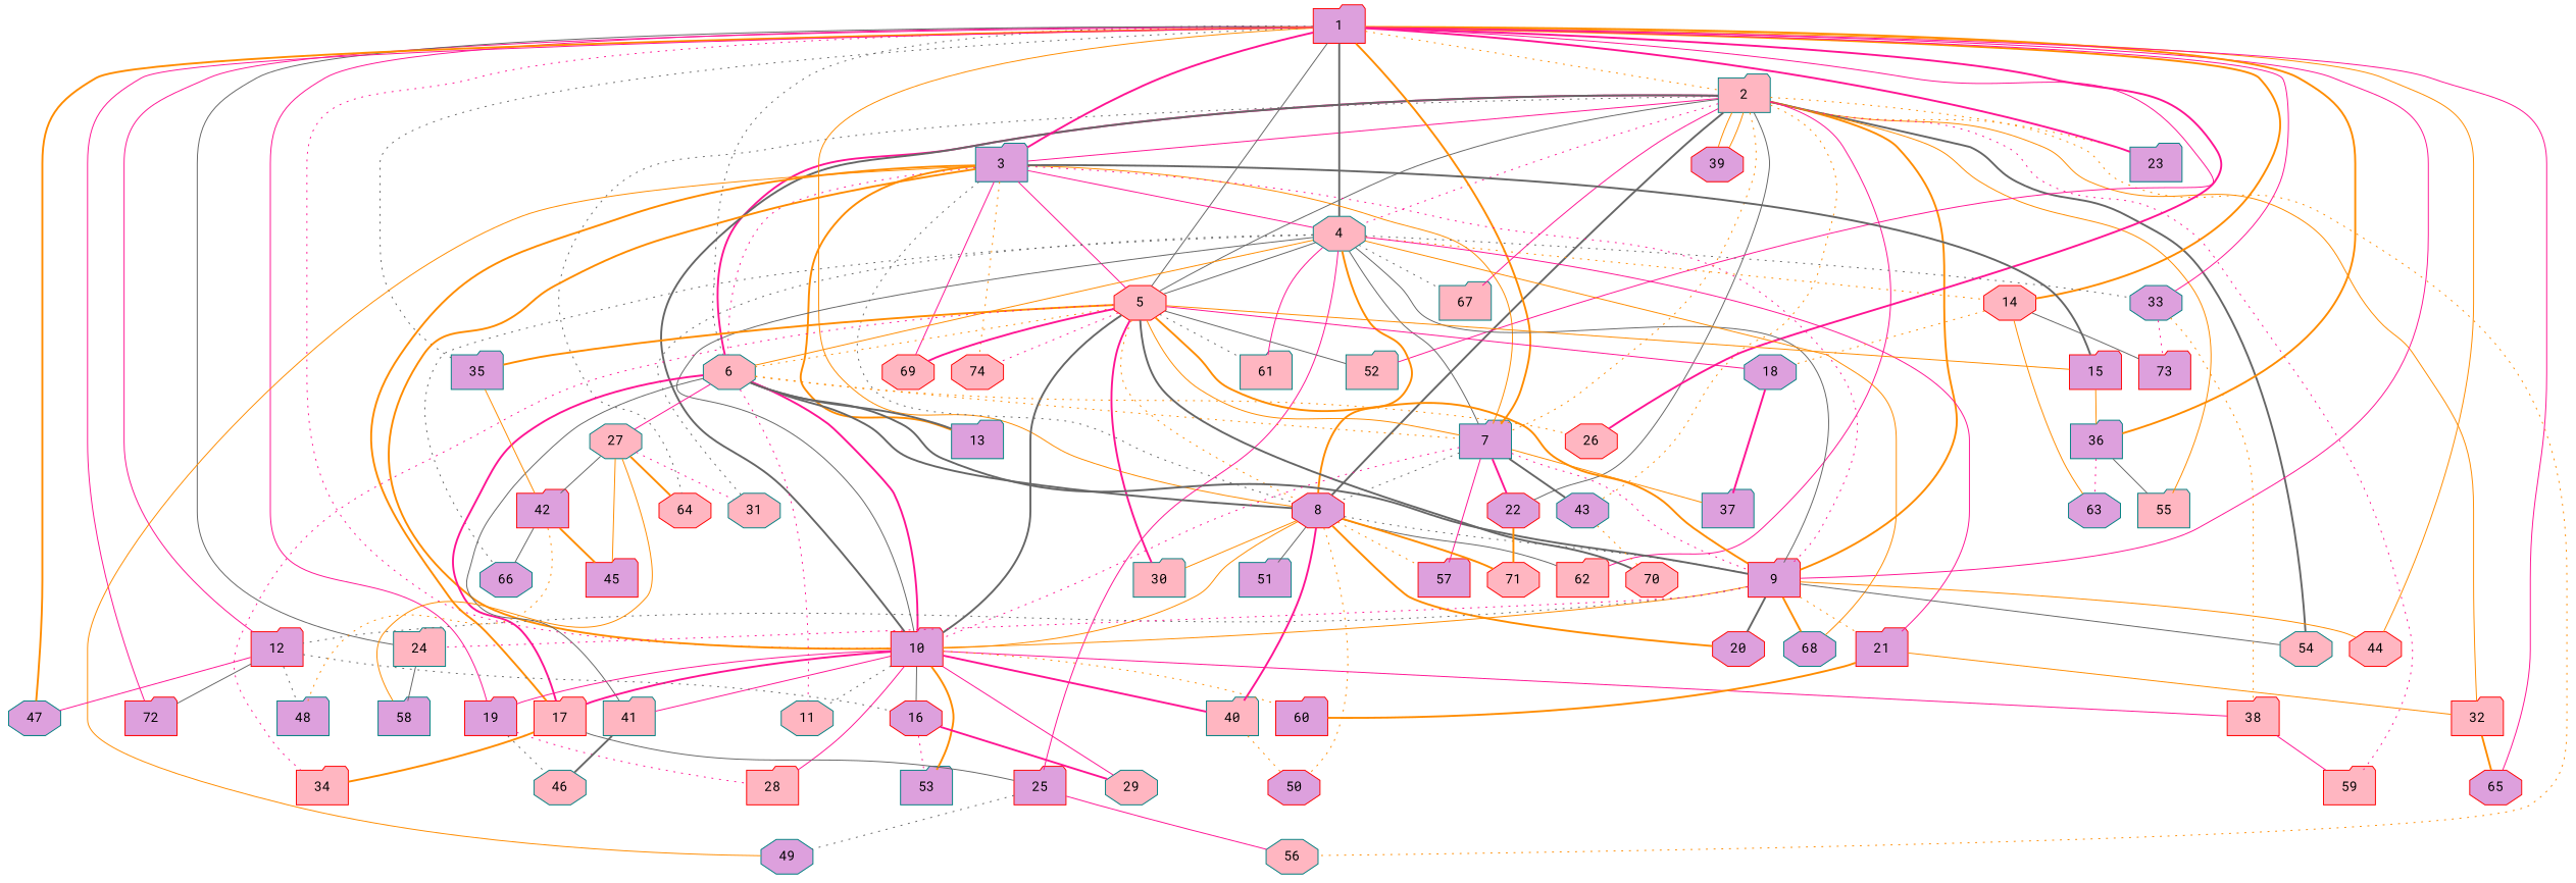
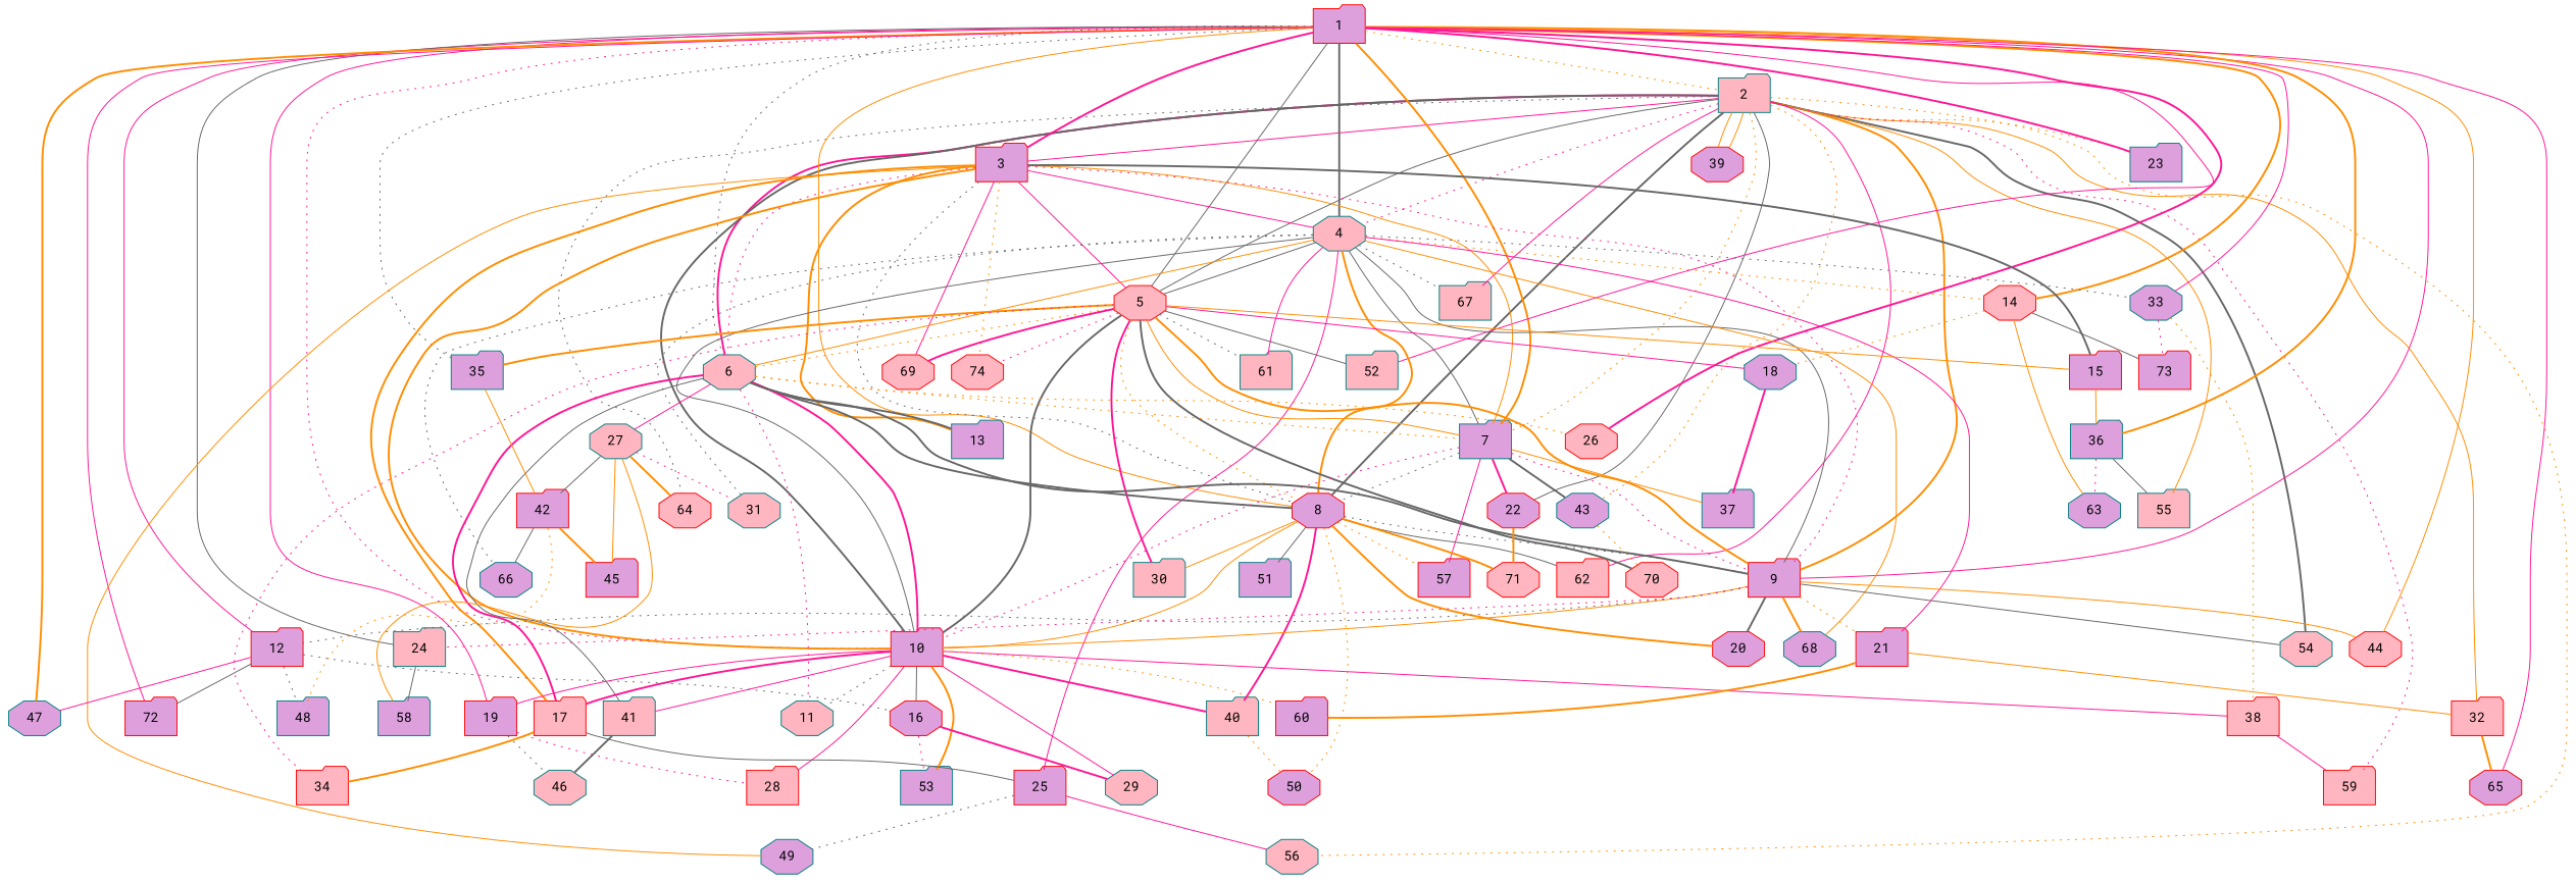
  graph {
    fontname="Roboto Mono"
    node [color=teal fillcolor=plum fontname="Roboto Mono" shape=folder style=filled]
    edge [color=darkorange fontname="Roboto Mono" style=solid]
    2 [fillcolor=lightpink]
    1 [color=red]
-   3
+   3 [color=red]
    4 [fillcolor=lightpink shape=octagon]
    5 [color=red fillcolor=lightpink shape=octagon]
    6 [fillcolor=lightpink shape=octagon]
    7
    8 [color=red shape=octagon]
    9 [color=red]
    10 [color=red]
    12 [color=red]
    14 [color=red fillcolor=lightpink shape=octagon]
    19 [color=red]
    23
    24 [fillcolor=lightpink]
    26 [color=red fillcolor=lightpink shape=octagon]
    33 [shape=octagon]
    35
    36
    44 [color=red fillcolor=lightpink shape=octagon]
    47 [shape=octagon]
    52 [fillcolor=lightpink]
    65 [color=red shape=octagon]
    72 [color=red]
    22 [color=red shape=octagon]
    32 [color=red fillcolor=lightpink]
    39 [color=red shape=octagon]
    43 [shape=octagon]
    54 [fillcolor=lightpink shape=octagon]
    55 [fillcolor=lightpink]
    56 [fillcolor=lightpink shape=octagon]
    59 [color=red fillcolor=lightpink]
    62 [color=red fillcolor=lightpink]
    64 [color=red fillcolor=lightpink shape=octagon]
    67 [fillcolor=lightpink]
    13
    15 [color=red]
    49 [shape=octagon]
    69 [color=red fillcolor=lightpink shape=octagon]
    74 [color=red fillcolor=lightpink shape=octagon]
    17 [color=red fillcolor=lightpink]
    21 [color=red]
    25 [color=red]
    31 [fillcolor=lightpink shape=octagon]
    61 [fillcolor=lightpink]
    66 [shape=octagon]
    68 [shape=octagon]
    18 [shape=octagon]
    30 [fillcolor=lightpink]
    34 [color=red fillcolor=lightpink]
    70 [color=red fillcolor=lightpink shape=octagon]
    11 [fillcolor=lightpink shape=octagon]
    27 [fillcolor=lightpink shape=octagon]
    41 [fillcolor=lightpink]
    37
    57 [color=red]
    51
    20 [color=red shape=octagon]
    40 [fillcolor=lightpink]
    50 [color=red shape=octagon]
    71 [color=red fillcolor=lightpink shape=octagon]
    16 [color=red shape=octagon]
    28 [color=red fillcolor=lightpink]
    29 [fillcolor=lightpink shape=octagon]
    38 [color=red fillcolor=lightpink]
    53
    60 [color=red]
    48
    63 [shape=octagon]
    73 [color=red]
    46 [fillcolor=lightpink shape=octagon]
    58
    42 [color=red]
    45 [color=red]
    2 -- 3 [color=deeppink]
    2 -- 4 [color=deeppink style=dotted]
    2 -- 5 [color=gray40]
    2 -- 6 [color=deeppink style=bold]
    2 -- 7 [style=dotted]
    2 -- 8 [color=gray40 style=bold]
    2 -- 9 [style=bold]
    2 -- 10 [color=gray40 style=bold]
    2 -- 23 [style=dotted]
    2 -- 22 [color=gray40]
    2 -- 32
    2 -- 39
    2 -- 39
    2 -- 43 [style=dotted]
    2 -- 54 [color=gray40 style=bold]
    2 -- 55
    2 -- 56 [style=dotted]
    2 -- 59 [color=deeppink style=dotted]
    2 -- 62 [color=deeppink]
    2 -- 64 [color=gray40 style=dotted]
    2 -- 67 [color=deeppink]
    1 -- 2 [style=dotted]
    1 -- 3 [color=deeppink style=bold]
    1 -- 4 [color=gray40 style=bold]
    1 -- 5 [color=gray40]
    1 -- 6 [color=gray40 style=dotted]
    1 -- 7 [style=bold]
    1 -- 8
    1 -- 9 [color=deeppink]
    1 -- 10 [color=deeppink style=dotted]
    1 -- 12 [color=deeppink]
    1 -- 14 [style=bold]
    1 -- 19 [color=deeppink]
    1 -- 23 [color=deeppink style=bold]
    1 -- 24 [color=gray40]
    1 -- 26 [color=deeppink style=bold]
    1 -- 33 [color=deeppink]
    1 -- 35 [color=gray40 style=dotted]
    1 -- 36 [style=bold]
    1 -- 44
    1 -- 47 [style=bold]
    1 -- 52 [color=deeppink]
    1 -- 65 [color=deeppink]
    1 -- 72 [color=deeppink]
    3 -- 4 [color=deeppink]
    3 -- 5 [color=deeppink]
    3 -- 6 [color=deeppink style=dotted]
    3 -- 7
    3 -- 8 [color=gray40 style=dotted]
    3 -- 9 [color=deeppink style=dotted]
    3 -- 10 [style=bold]
    3 -- 13 [style=bold]
    3 -- 15 [color=gray40 style=bold]
    3 -- 49
    3 -- 69 [color=deeppink]
    3 -- 74 [style=dotted]
    3 -- 17 [style=bold]
    4 -- 5 [color=gray40]
    4 -- 6
    4 -- 7 [color=gray40]
    4 -- 8 [style=bold]
    4 -- 9 [color=gray40]
    4 -- 10 [color=gray40]
    4 -- 14 [style=dotted]
    4 -- 33 [color=gray40 style=dotted]
    4 -- 67 [color=gray40 style=dotted]
    4 -- 21 [color=deeppink]
    4 -- 25 [color=deeppink]
    4 -- 31 [color=gray40 style=dotted]
    4 -- 61 [color=deeppink]
    4 -- 66 [color=gray40 style=dotted]
    4 -- 68
    5 -- 6 [style=dotted]
    5 -- 7
    5 -- 8 [style=dotted]
    5 -- 9 [style=bold]
    5 -- 10 [color=gray40 style=bold]
    5 -- 35 [style=bold]
    5 -- 52 [color=gray40]
    5 -- 15
    5 -- 69 [color=deeppink style=bold]
    5 -- 74 [color=deeppink style=dotted]
    5 -- 61 [color=gray40 style=dotted]
    5 -- 18 [color=deeppink]
    5 -- 30 [color=deeppink style=bold]
    5 -- 34 [color=deeppink style=dotted]
    5 -- 70 [color=gray40 style=bold]
    6 -- 7 [style=dotted]
    6 -- 8 [color=gray40 style=bold]
    6 -- 9 [color=gray40 style=bold]
    6 -- 10 [color=deeppink style=bold]
    6 -- 26 [style=dotted]
    6 -- 13 [color=gray40 style=bold]
    6 -- 17 [color=deeppink style=bold]
    6 -- 11 [color=deeppink style=dotted]
    6 -- 27 [color=deeppink]
    6 -- 41 [color=gray40]
    7 -- 8 [color=gray40 style=dotted]
    7 -- 9 [color=deeppink style=dotted]
    7 -- 10 [color=deeppink style=dotted]
    7 -- 22 [color=deeppink style=bold]
    7 -- 43 [color=gray40 style=bold]
    7 -- 37
    7 -- 57 [color=deeppink]
    8 -- 9 [color=gray40 style=dotted]
    8 -- 10
    8 -- 62 [color=gray40]
    8 -- 30
    8 -- 57 [style=dotted]
    8 -- 51 [color=gray40]
    8 -- 20 [style=bold]
    8 -- 40 [color=deeppink style=bold]
    8 -- 50 [style=dotted]
    8 -- 71 [style=bold]
    9 -- 10
    9 -- 12 [color=gray40 style=dotted]
    9 -- 24 [color=deeppink style=dotted]
    9 -- 44
    9 -- 54 [color=gray40]
    9 -- 21 [style=dotted]
    9 -- 68 [style=bold]
    9 -- 20 [color=gray40 style=bold]
    10 -- 19 [color=deeppink]
    10 -- 17 [color=deeppink style=bold]
    10 -- 11 [color=gray40 style=dotted]
    10 -- 41 [color=deeppink]
    10 -- 40 [color=deeppink style=bold]
    10 -- 16 [color=gray40]
    10 -- 28 [color=deeppink]
    10 -- 29 [color=deeppink]
    10 -- 38 [color=deeppink]
    10 -- 53 [style=bold]
    10 -- 60 [style=dotted]
    12 -- 47 [color=deeppink]
    12 -- 72 [color=gray40]
    12 -- 16 [color=gray40 style=dotted]
    12 -- 48 [color=gray40 style=dotted]
    14 -- 18 [style=dotted]
    14 -- 63
    14 -- 73 [color=gray40]
    19 -- 28 [color=deeppink style=dotted]
    19 -- 46 [color=gray40 style=dotted]
    24 -- 58 [color=gray40]
    33 -- 38 [style=dotted]
    33 -- 73 [color=deeppink style=dotted]
    35 -- 42
    36 -- 55 [color=gray40]
    36 -- 63 [color=deeppink style=dotted]
    22 -- 71 [style=bold]
    32 -- 65 [style=bold]
    43 -- 70 [style=dotted]
    15 -- 36
    17 -- 25 [color=gray40]
    17 -- 34 [style=bold]
    21 -- 32
    21 -- 60 [style=bold]
    25 -- 56 [color=deeppink]
    25 -- 49 [color=gray40 style=dotted]
    18 -- 37 [color=deeppink style=bold]
    27 -- 64 [style=bold]
    27 -- 31 [color=deeppink style=dotted]
    27 -- 58
    27 -- 42 [color=gray40]
    27 -- 45
    41 -- 46 [color=gray40 style=bold]
    40 -- 50 [style=dotted]
    16 -- 29 [color=deeppink style=bold]
    16 -- 53 [color=deeppink style=dotted]
    38 -- 59 [color=deeppink]
    42 -- 66 [color=gray40]
    42 -- 48 [style=dotted]
    42 -- 45 [style=bold]
  }
